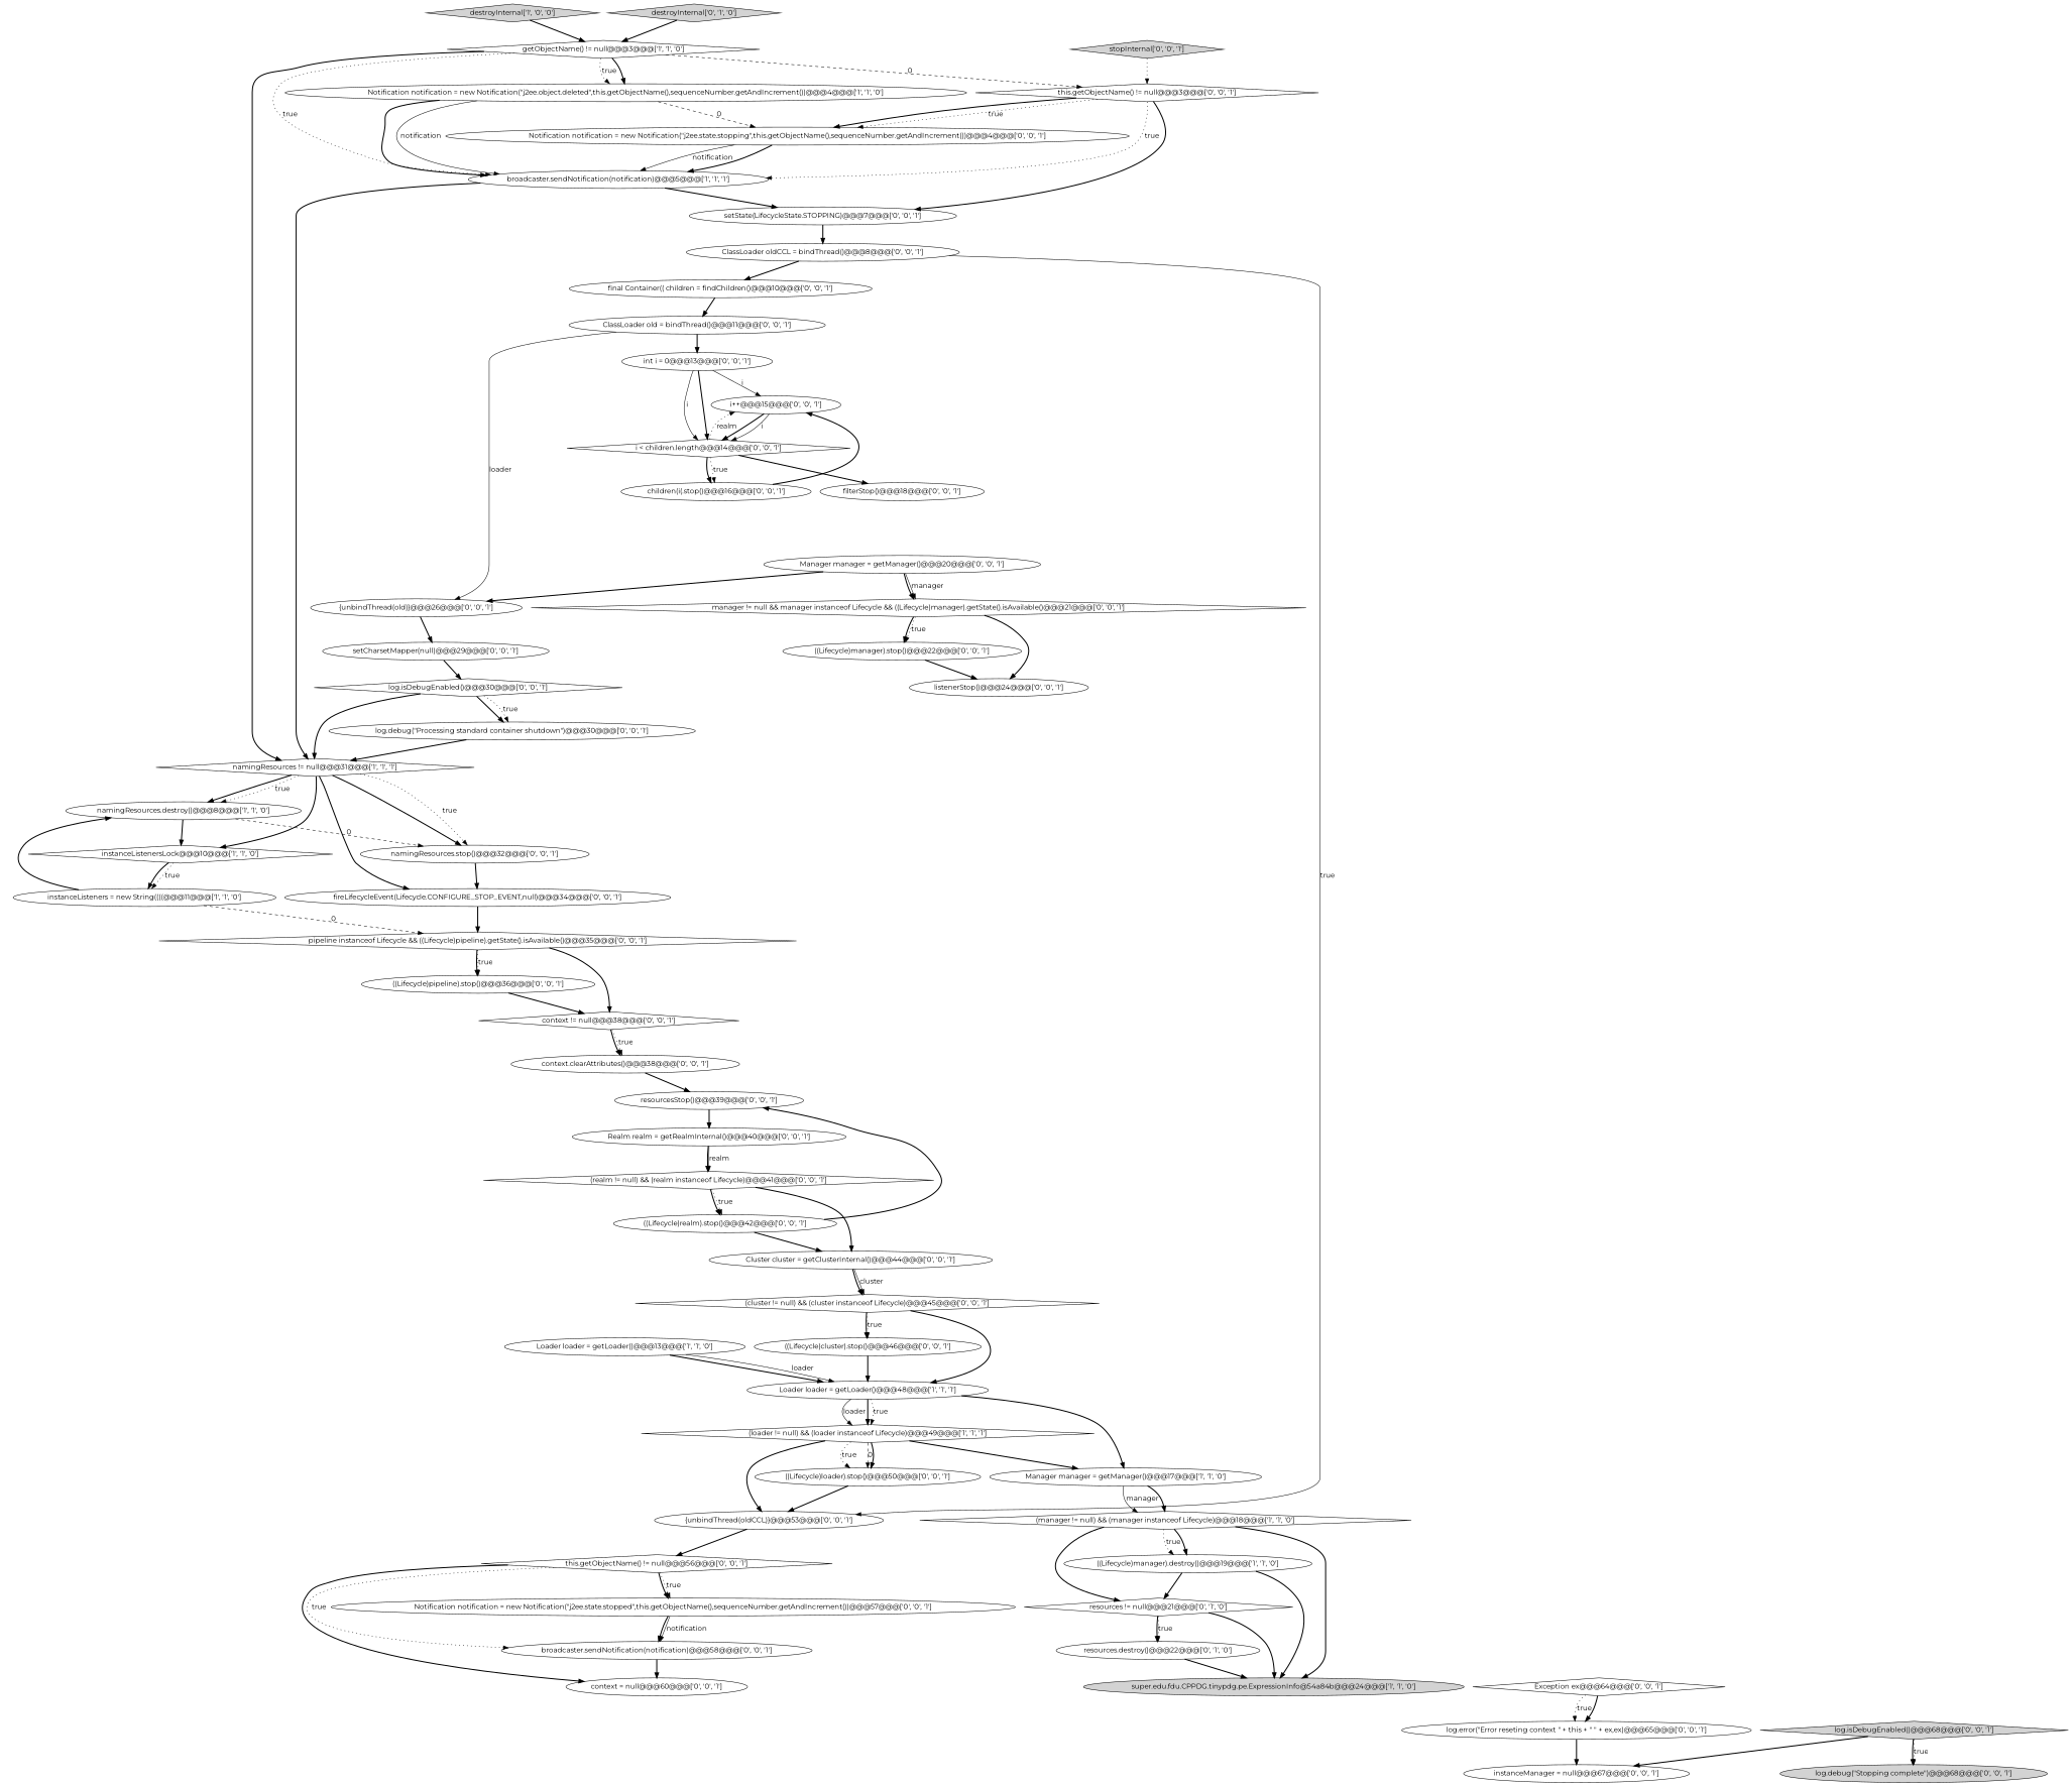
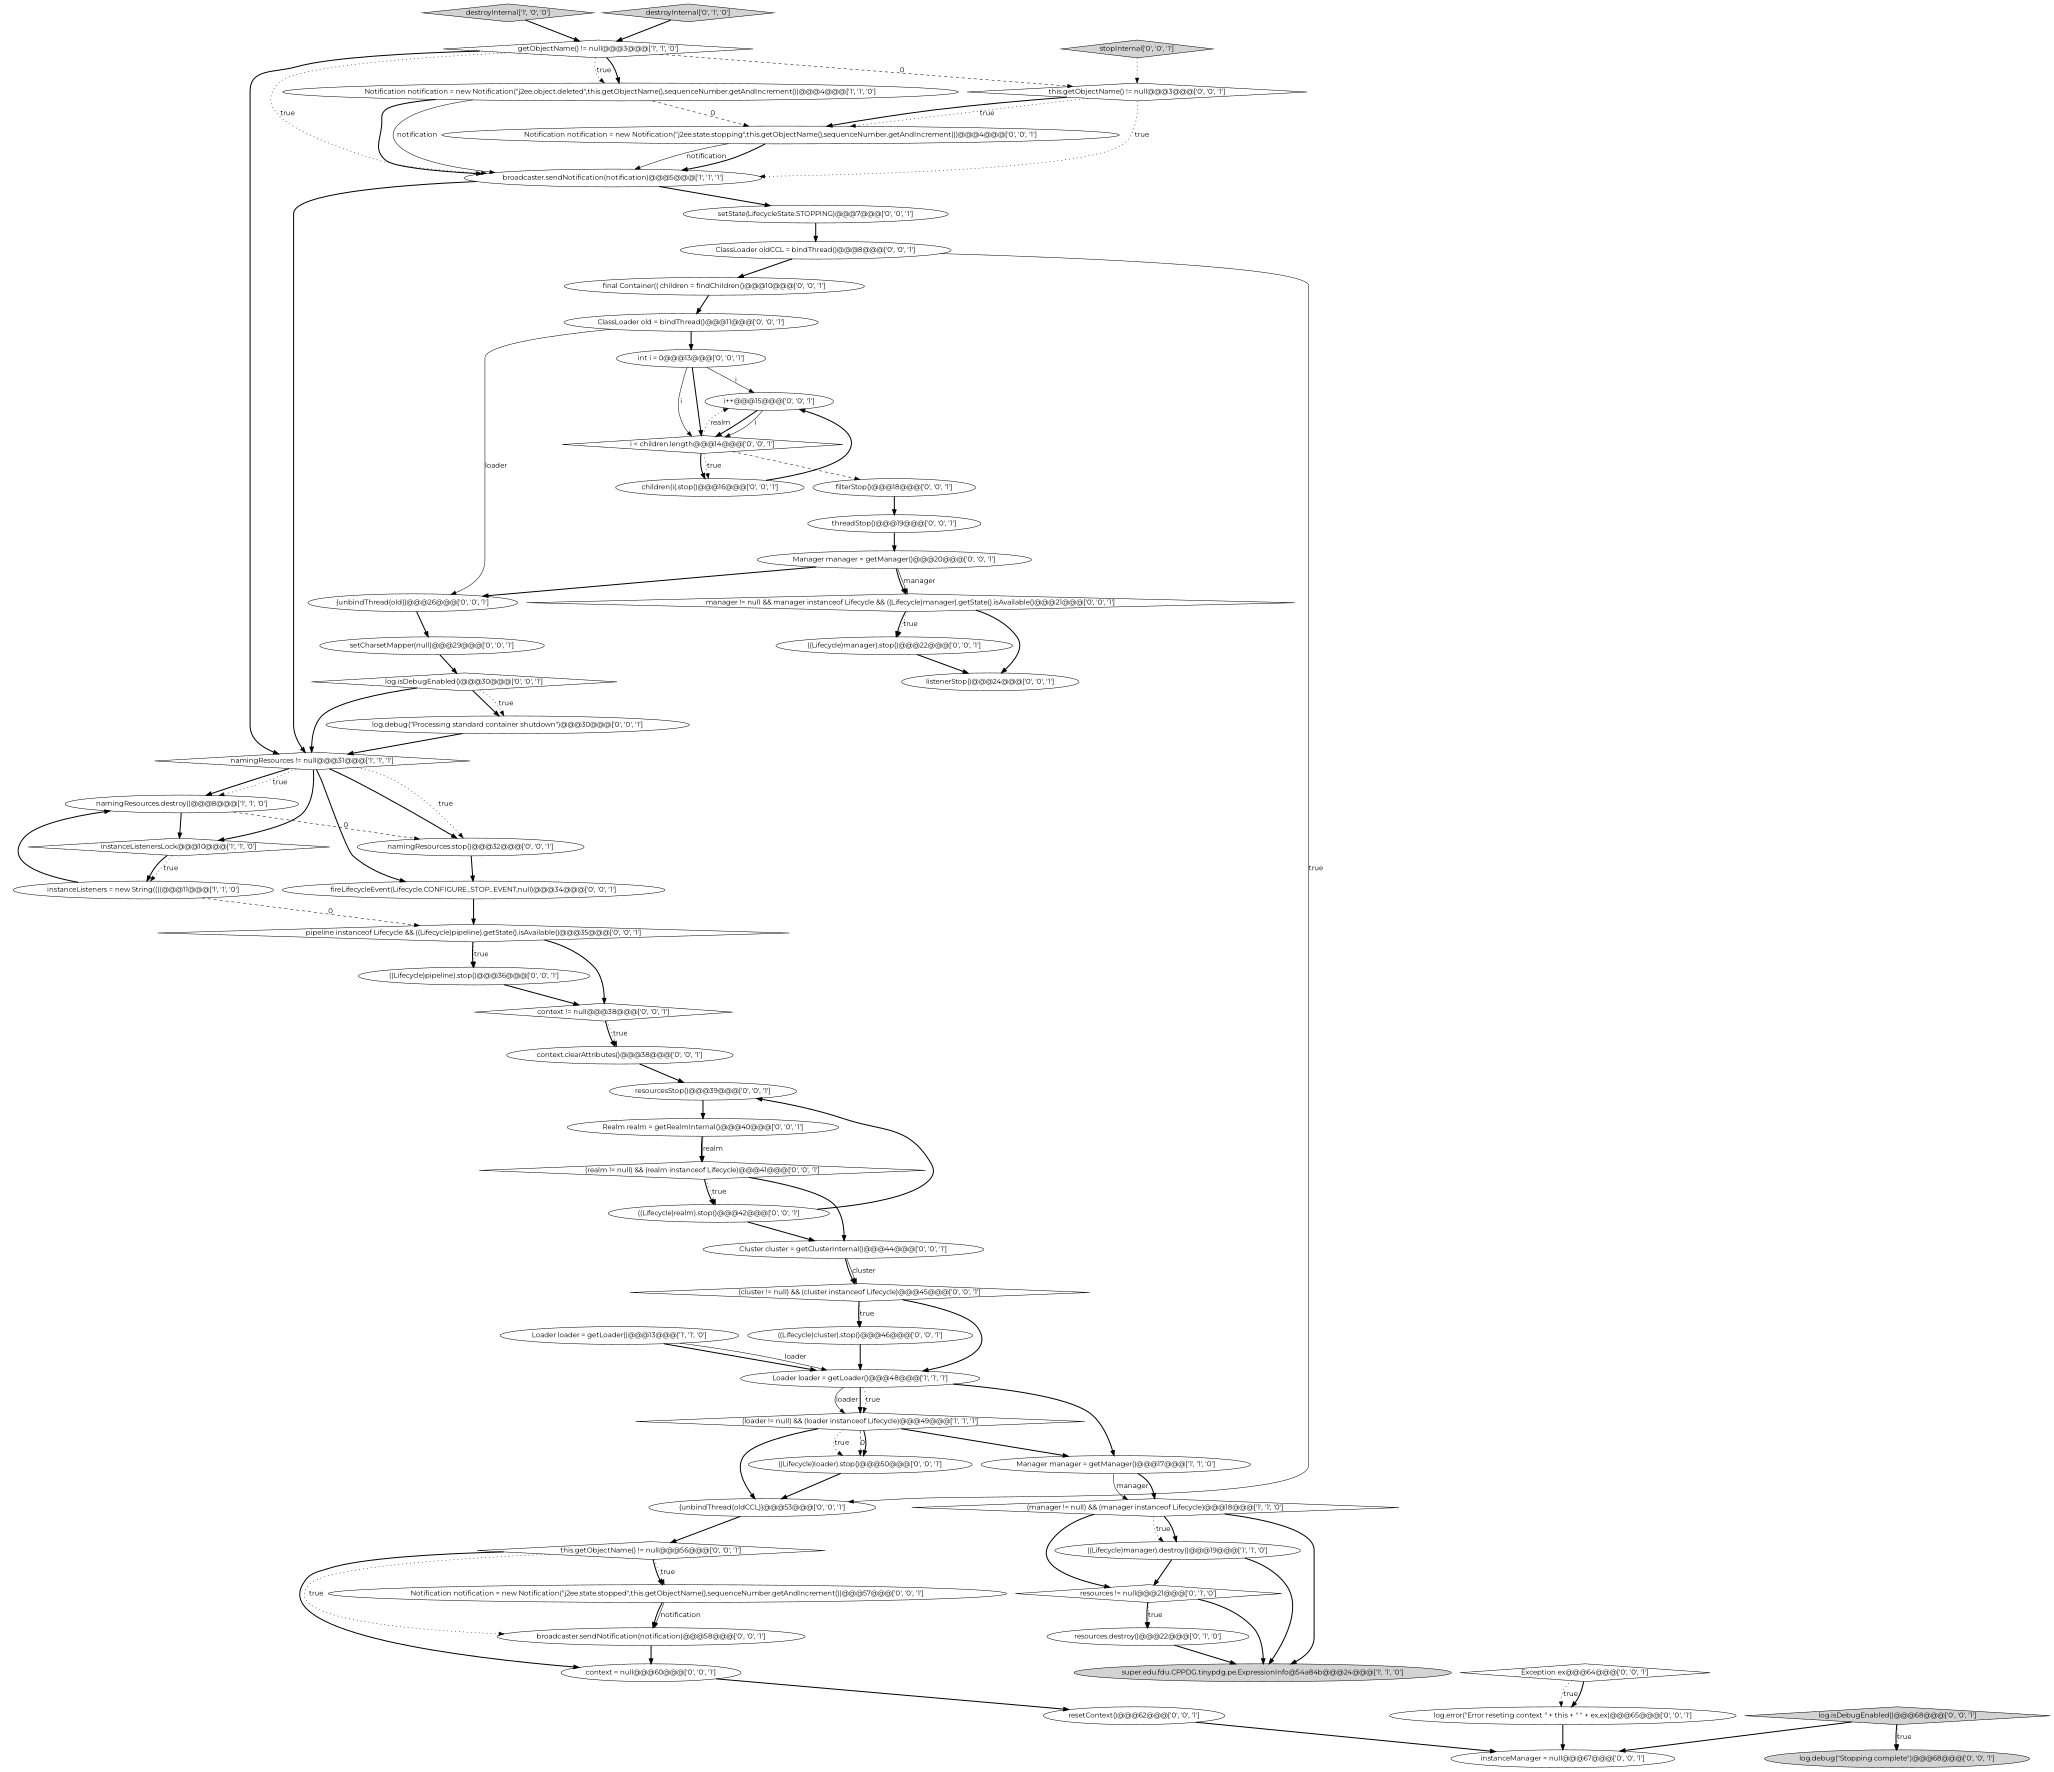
  digraph {
    fontname=Montserrat
    node [fillcolor=white fontname=Montserrat shape=ellipse style=filled]
    edge [fontname=Montserrat style=bold]
    n1 [label="Loader loader = getLoader()@@@13@@@['1', '1', '0']"]
    n2 [label="Loader loader = getLoader()@@@48@@@['1', '1', '1']"]
    n3 [label="Manager manager = getManager()@@@17@@@['1', '1', '0']"]
    n4 [label="(loader != null) && (loader instanceof Lifecycle)@@@49@@@['1', '1', '1']" shape=diamond]
    n5 [fillcolor=lightgray label="log.debug(\"Stopping complete\")@@@68@@@['0', '0', '1']"]
    n6 [fillcolor=lightgray label="destroyInternal['1', '0', '0']" shape=diamond]
    n7 [label="getObjectName() != null@@@3@@@['1', '1', '0']" shape=diamond]
    n8 [label="broadcaster.sendNotification(notification)@@@5@@@['1', '1', '1']"]
    n9 [label="namingResources != null@@@31@@@['1', '1', '1']" shape=diamond]
    n10 [label="this.getObjectName() != null@@@3@@@['0', '0', '1']" shape=diamond]
    n11 [label="Notification notification = new Notification(\"j2ee.object.deleted\",this.getObjectName(),sequenceNumber.getAndIncrement())@@@4@@@['1', '1', '0']"]
    n12 [label="((Lifecycle)loader).stop()@@@50@@@['0', '0', '1']"]
    n13 [label="{unbindThread(oldCCL)}@@@53@@@['0', '0', '1']"]
    n14 [label="this.getObjectName() != null@@@56@@@['0', '0', '1']" shape=diamond]
    n15 [label="setState(LifecycleState.STOPPING)@@@7@@@['0', '0', '1']"]
    n16 [label="namingResources.stop()@@@32@@@['0', '0', '1']"]
    n17 [label="fireLifecycleEvent(Lifecycle.CONFIGURE_STOP_EVENT,null)@@@34@@@['0', '0', '1']"]
    n18 [label="namingResources.destroy()@@@8@@@['1', '1', '0']"]
    n19 [label="instanceListenersLock@@@10@@@['1', '1', '0']" shape=diamond]
    n20 [label="ClassLoader oldCCL = bindThread()@@@8@@@['0', '0', '1']"]
    n21 [label="(cluster != null) && (cluster instanceof Lifecycle)@@@45@@@['0', '0', '1']" shape=diamond]
    n22 [label="((Lifecycle)cluster).stop()@@@46@@@['0', '0', '1']"]
    n23 [label="context != null@@@38@@@['0', '0', '1']" shape=diamond]
    n24 [label="context.clearAttributes()@@@38@@@['0', '0', '1']"]
    n25 [label="resourcesStop()@@@39@@@['0', '0', '1']"]
    n26 [label="Realm realm = getRealmInternal()@@@40@@@['0', '0', '1']"]
    n27 [fillcolor=lightgray label="destroyInternal['0', '1', '0']" shape=diamond]
    n28 [label="broadcaster.sendNotification(notification)@@@58@@@['0', '0', '1']"]
    n29 [label="context = null@@@60@@@['0', '0', '1']"]
+   n30 [label="resetContext()@@@62@@@['0', '0', '1']"]
    n31 [label="final Container(( children = findChildren()@@@10@@@['0', '0', '1']"]
    n32 [label="ClassLoader old = bindThread()@@@11@@@['0', '0', '1']"]
    n33 [label="instanceManager = null@@@67@@@['0', '0', '1']"]
    n34 [label="log.isDebugEnabled()@@@30@@@['0', '0', '1']" shape=diamond]
    n35 [label="log.debug(\"Processing standard container shutdown\")@@@30@@@['0', '0', '1']"]
    n36 [fillcolor=lightgray label="stopInternal['0', '0', '1']" shape=diamond]
    n37 [label="Notification notification = new Notification(\"j2ee.state.stopping\",this.getObjectName(),sequenceNumber.getAndIncrement())@@@4@@@['0', '0', '1']"]
    n38 [fillcolor=lightgray label="log.isDebugEnabled()@@@68@@@['0', '0', '1']" shape=diamond]
    n39 [label="pipeline instanceof Lifecycle && ((Lifecycle)pipeline).getState().isAvailable()@@@35@@@['0', '0', '1']" shape=diamond]
    n40 [label="instanceListeners = new String((((@@@11@@@['1', '1', '0']"]
    n41 [label="filterStop()@@@18@@@['0', '0', '1']"]
+   n42 [label="threadStop()@@@19@@@['0', '0', '1']"]
    n43 [label="Manager manager = getManager()@@@20@@@['0', '0', '1']"]
    n44 [label="((Lifecycle)pipeline).stop()@@@36@@@['0', '0', '1']"]
    n45 [label="Notification notification = new Notification(\"j2ee.state.stopped\",this.getObjectName(),sequenceNumber.getAndIncrement())@@@57@@@['0', '0', '1']"]
    n46 [fillcolor=lightgray label="super.edu.fdu.CPPDG.tinypdg.pe.ExpressionInfo@54a84b@@@24@@@['1', '1', '0']"]
    n47 [label="listenerStop()@@@24@@@['0', '0', '1']"]
    n48 [label="{unbindThread(old)}@@@26@@@['0', '0', '1']"]
    n49 [label="setCharsetMapper(null)@@@29@@@['0', '0', '1']"]
    n50 [label="log.error(\"Error reseting context \" + this + \" \" + ex,ex)@@@65@@@['0', '0', '1']"]
    n51 [label="manager != null && manager instanceof Lifecycle && ((Lifecycle)manager).getState().isAvailable()@@@21@@@['0', '0', '1']" shape=diamond]
    n52 [label="((Lifecycle)manager).stop()@@@22@@@['0', '0', '1']"]
    n53 [label="((Lifecycle)manager).destroy()@@@19@@@['1', '1', '0']"]
    n54 [label="resources != null@@@21@@@['0', '1', '0']" shape=diamond]
    n55 [label="resources.destroy()@@@22@@@['0', '1', '0']"]
    n56 [label="i++@@@15@@@['0', '0', '1']"]
    n57 [label="i < children.length@@@14@@@['0', '0', '1']" shape=diamond]
    n58 [label="children(i(.stop()@@@16@@@['0', '0', '1']"]
    n59 [label="int i = 0@@@13@@@['0', '0', '1']"]
    n60 [label="(realm != null) && (realm instanceof Lifecycle)@@@41@@@['0', '0', '1']" shape=diamond]
    n61 [label="Cluster cluster = getClusterInternal()@@@44@@@['0', '0', '1']"]
    n62 [label="((Lifecycle)realm).stop()@@@42@@@['0', '0', '1']"]
    n63 [label="(manager != null) && (manager instanceof Lifecycle)@@@18@@@['1', '1', '0']" shape=diamond]
    n64 [label="Exception ex@@@64@@@['0', '0', '1']" shape=diamond]
    n1 -> n2
    n1 -> n2 [label=loader style=solid]
    n2 -> n3
    n2 -> n4
    n2 -> n4 [label=true style=dotted]
    n2 -> n4 [label=loader style=solid]
    n3 -> n63 [label=manager style=solid]
    n3 -> n63
    n4 -> n3
    n4 -> n12
    n4 -> n12 [label=true style=dotted]
    n4 -> n12 [label=0 style=dashed]
    n4 -> n13
    n6 -> n7
    n7 -> n8 [label=true style=dotted]
    n7 -> n9
    n7 -> n10 [label=0 style=dashed]
    n7 -> n11
    n7 -> n11 [label=true style=dotted]
    n8 -> n9
    n8 -> n15
    n9 -> n16 [label=true style=dotted]
    n9 -> n16
    n9 -> n17
    n9 -> n18
    n9 -> n18 [label=true style=dotted]
    n9 -> n19
    n10 -> n8 [label=true style=dotted]
-   n10 -> n15
    n10 -> n37 [label=true style=dotted]
    n10 -> n37
    n11 -> n8
    n11 -> n8 [label=notification style=solid]
    n11 -> n37 [label=0 style=dashed]
    n12 -> n13
    n13 -> n14
    n14 -> n28 [label=true style=dotted]
    n14 -> n29
    n14 -> n45
    n14 -> n45 [label=true style=dotted]
    n15 -> n20
    n16 -> n17
    n17 -> n39
    n18 -> n16 [label=0 style=dashed]
    n18 -> n19
    n19 -> n40
    n19 -> n40 [label=true style=dotted]
    n20 -> n13 [label=true style=solid]
    n20 -> n31
    n21 -> n2
    n21 -> n22 [label=true style=dotted]
    n21 -> n22
    n22 -> n2
    n23 -> n24 [label=true style=dotted]
    n23 -> n24
    n24 -> n25
    n25 -> n26
    n26 -> n60
    n26 -> n60 [label=realm style=solid]
    n27 -> n7
    n28 -> n29
+   n29 -> n30
+   n30 -> n33
    n31 -> n32
    n32 -> n48 [label=loader style=solid]
    n32 -> n59
    n34 -> n9
    n34 -> n35
    n34 -> n35 [label=true style=dotted]
    n35 -> n9
    n36 -> n10 [style=dotted]
    n37 -> n8 [label=notification style=solid]
    n37 -> n8
    n38 -> n5
    n38 -> n5 [label=true style=dotted]
    n38 -> n33
    n39 -> n23
    n39 -> n44 [label=true style=dotted]
    n39 -> n44
    n40 -> n18
    n40 -> n39 [label=0 style=dashed]
+   n41 -> n42
+   n42 -> n43
    n43 -> n48
    n43 -> n51
    n43 -> n51 [label=manager style=solid]
    n44 -> n23
    n45 -> n28
    n45 -> n28 [label=notification style=solid]
    n48 -> n49
    n49 -> n34
    n50 -> n33
    n51 -> n47
    n51 -> n52 [label=true style=dotted]
    n51 -> n52
    n52 -> n47
    n53 -> n46
    n53 -> n54
    n54 -> n46
    n54 -> n55 [label=true style=dotted]
    n54 -> n55
    n55 -> n46
    n56 -> n57
    n56 -> n57 [label=i style=solid]
-   n57 -> n41
+   n57 -> n41 [style=dashed]
    n57 -> n56 [label=realm style=dotted]
    n57 -> n58
    n57 -> n58 [label=true style=dotted]
    n58 -> n56
    n59 -> n56 [label=i style=solid]
    n59 -> n57 [label=i style=solid]
    n59 -> n57
    n60 -> n61
    n60 -> n62 [label=true style=dotted]
    n60 -> n62
    n61 -> n21 [label=cluster style=solid]
    n61 -> n21
    n62 -> n25
    n62 -> n61
    n63 -> n46
    n63 -> n53 [label=true style=dotted]
    n63 -> n53
    n63 -> n54
    n64 -> n50 [label=true style=dotted]
    n64 -> n50
  }
